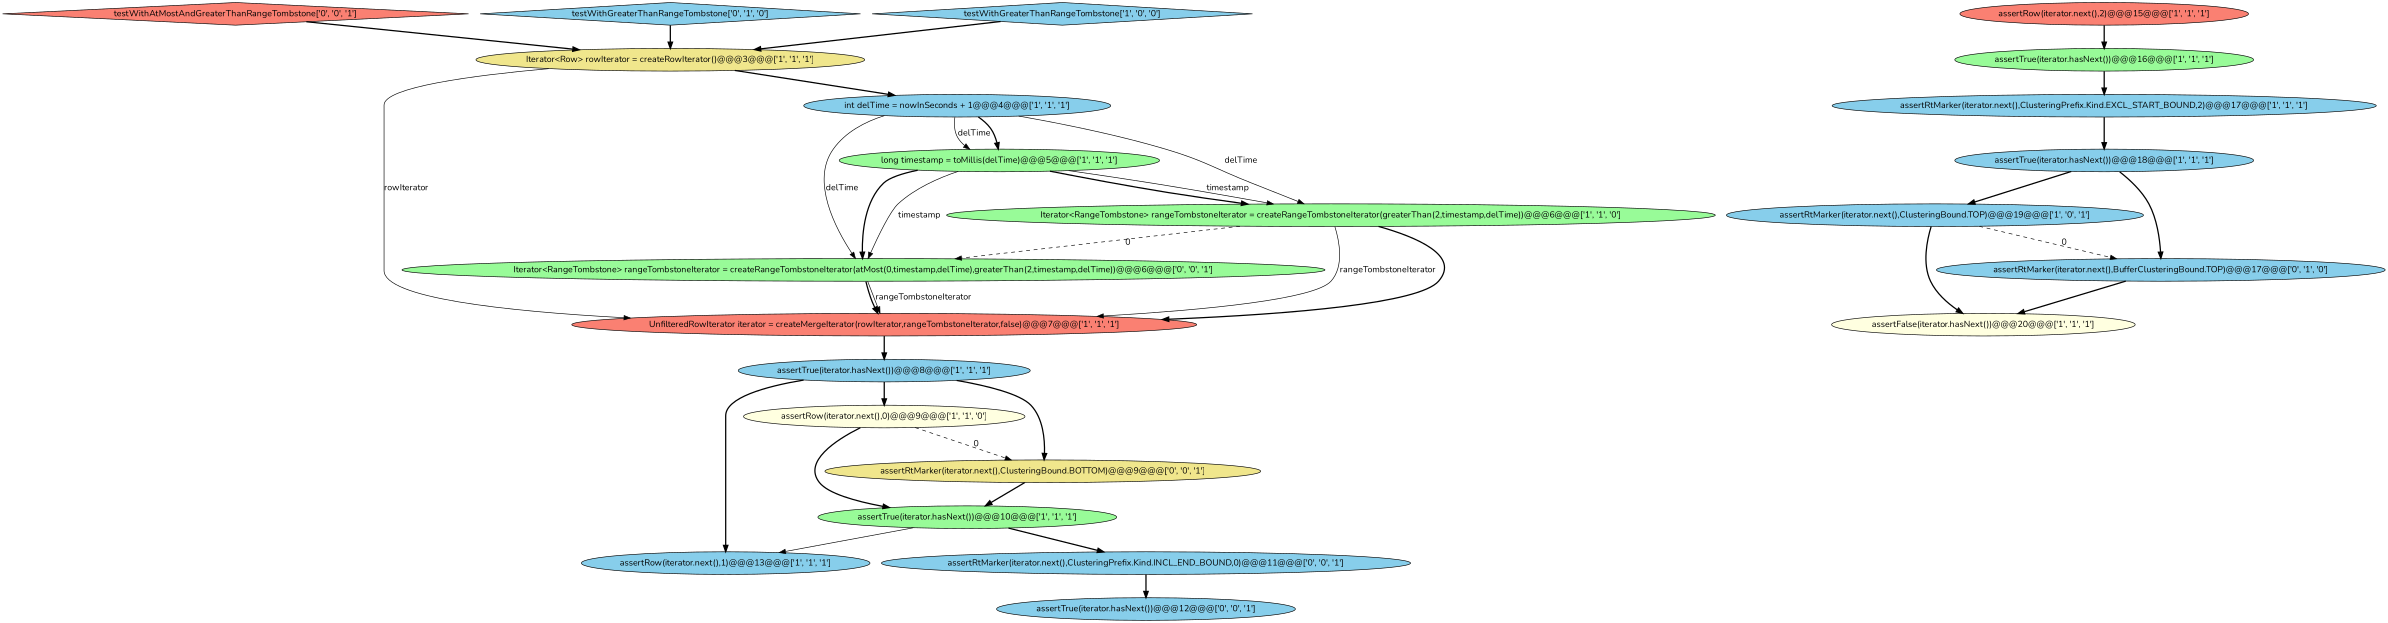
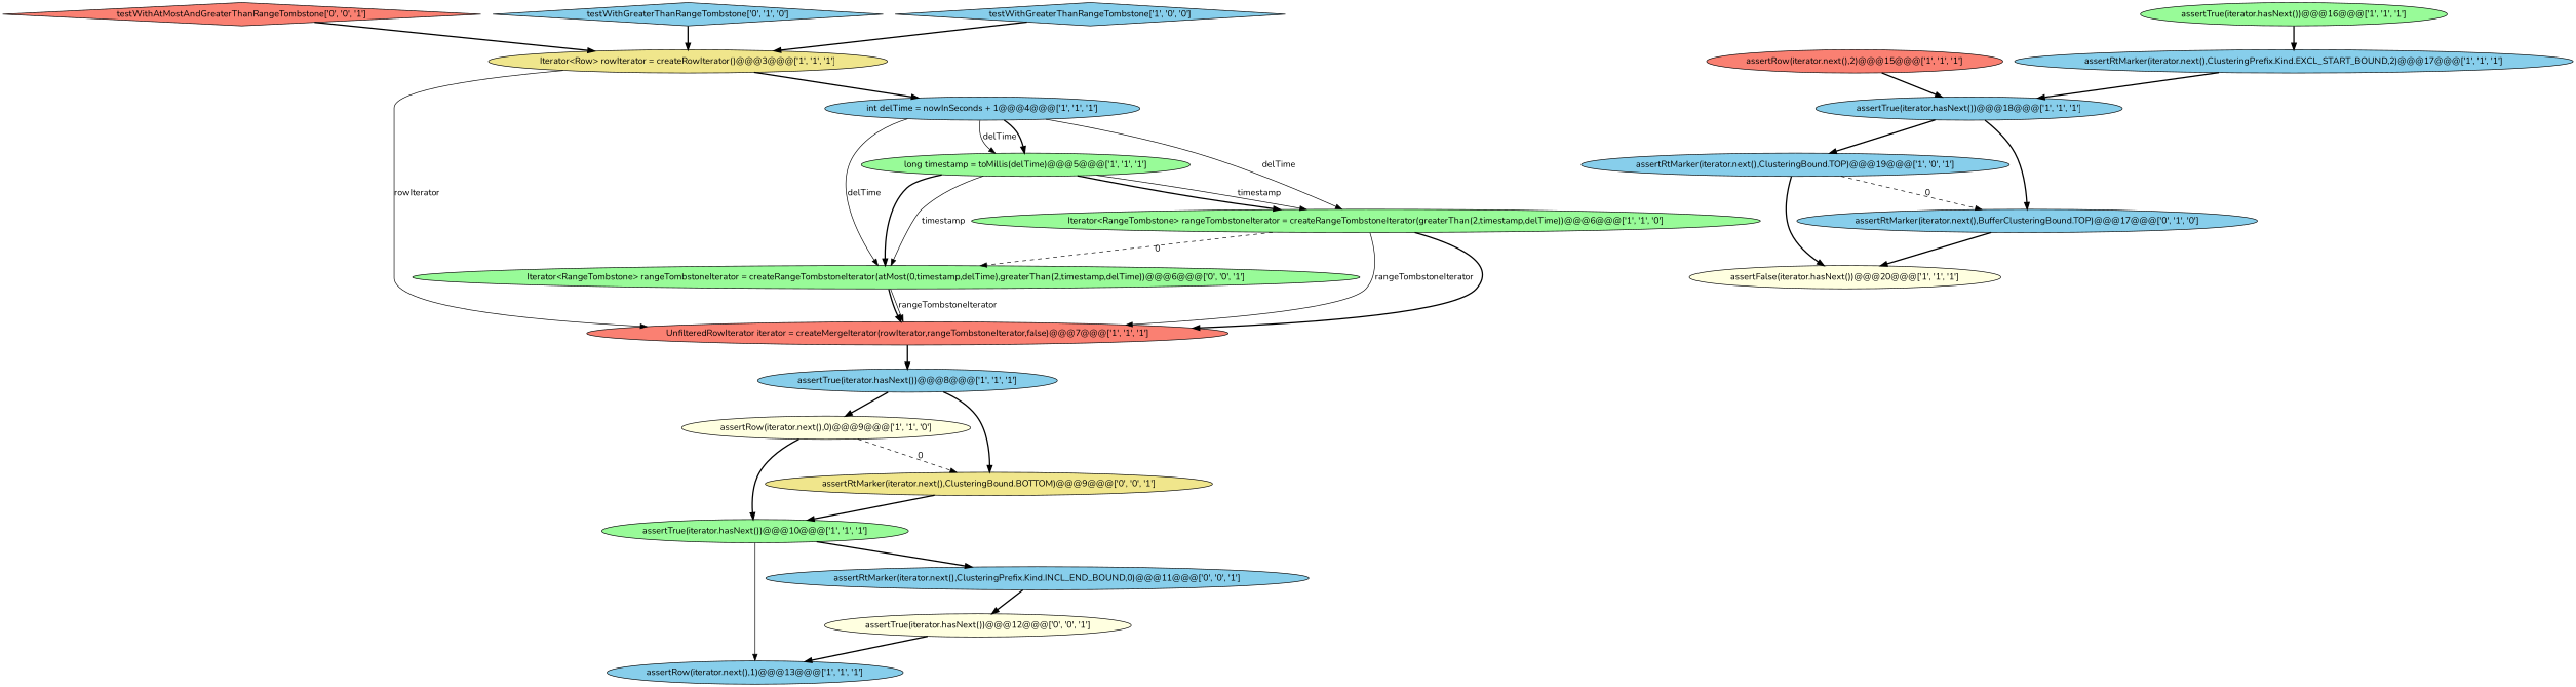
  digraph {
    fontname=Nunito
    node [fillcolor=skyblue fontname=Nunito shape=ellipse style=filled]
    edge [fontname=Nunito style=bold]
    n1 [label="assertRow(iterator.next(),1)@@@13@@@['1', '1', '1']"]
    n2 [label="assertRtMarker(iterator.next(),ClusteringPrefix.Kind.INCL_END_BOUND,0)@@@11@@@['0', '0', '1']"]
-   n3 [label="assertTrue(iterator.hasNext())@@@12@@@['0', '0', '1']"]
+   n3 [fillcolor=lightyellow label="assertTrue(iterator.hasNext())@@@12@@@['0', '0', '1']"]
    n4 [fillcolor=palegreen label="Iterator<RangeTombstone> rangeTombstoneIterator = createRangeTombstoneIterator(atMost(0,timestamp,delTime),greaterThan(2,timestamp,delTime))@@@6@@@['0', '0', '1']"]
    n5 [fillcolor=salmon label="UnfilteredRowIterator iterator = createMergeIterator(rowIterator,rangeTombstoneIterator,false)@@@7@@@['1', '1', '1']"]
    n6 [label="assertTrue(iterator.hasNext())@@@8@@@['1', '1', '1']"]
    n7 [fillcolor=salmon label="testWithAtMostAndGreaterThanRangeTombstone['0', '0', '1']" shape=diamond]
    n8 [fillcolor=khaki label="Iterator<Row> rowIterator = createRowIterator()@@@3@@@['1', '1', '1']"]
    n9 [label="int delTime = nowInSeconds + 1@@@4@@@['1', '1', '1']"]
    n10 [fillcolor=lightyellow label="assertRow(iterator.next(),0)@@@9@@@['1', '1', '0']"]
    n11 [fillcolor=palegreen label="assertTrue(iterator.hasNext())@@@10@@@['1', '1', '1']"]
    n12 [fillcolor=khaki label="assertRtMarker(iterator.next(),ClusteringBound.BOTTOM)@@@9@@@['0', '0', '1']"]
    n13 [label="assertRtMarker(iterator.next(),ClusteringPrefix.Kind.EXCL_START_BOUND,2)@@@17@@@['1', '1', '1']"]
    n14 [label="assertTrue(iterator.hasNext())@@@18@@@['1', '1', '1']"]
    n15 [label="assertRtMarker(iterator.next(),ClusteringBound.TOP)@@@19@@@['1', '0', '1']"]
    n16 [label="assertRtMarker(iterator.next(),BufferClusteringBound.TOP)@@@17@@@['0', '1', '0']"]
    n17 [fillcolor=palegreen label="long timestamp = toMillis(delTime)@@@5@@@['1', '1', '1']"]
    n18 [fillcolor=palegreen label="Iterator<RangeTombstone> rangeTombstoneIterator = createRangeTombstoneIterator(greaterThan(2,timestamp,delTime))@@@6@@@['1', '1', '0']"]
    n19 [label="testWithGreaterThanRangeTombstone['0', '1', '0']" shape=diamond]
    n20 [fillcolor=lightyellow label="assertFalse(iterator.hasNext())@@@20@@@['1', '1', '1']"]
    n21 [label="testWithGreaterThanRangeTombstone['1', '0', '0']" shape=diamond]
    n22 [fillcolor=salmon label="assertRow(iterator.next(),2)@@@15@@@['1', '1', '1']"]
    n23 [fillcolor=palegreen label="assertTrue(iterator.hasNext())@@@16@@@['1', '1', '1']"]
    n2 -> n3
-   n6 -> n1
+   n3 -> n1
    n4 -> n5
    n4 -> n5 [label=rangeTombstoneIterator style=solid]
    n5 -> n6
    n6 -> n10
    n6 -> n12
    n7 -> n8
    n8 -> n5 [label=rowIterator style=solid]
    n8 -> n9
    n9 -> n4 [label=delTime style=solid]
    n9 -> n17 [label=delTime style=solid]
    n9 -> n17
    n9 -> n18 [label=delTime style=solid]
    n10 -> n11
    n10 -> n12 [label=0 style=dashed]
    n11 -> n1 [style=solid]
    n11 -> n2
    n12 -> n11
    n13 -> n14
    n14 -> n15
    n14 -> n16
    n15 -> n16 [label=0 style=dashed]
    n15 -> n20
    n16 -> n20
    n17 -> n4
    n17 -> n4 [label=timestamp style=solid]
    n17 -> n18
    n17 -> n18 [label=timestamp style=solid]
    n18 -> n4 [label=0 style=dashed]
    n18 -> n5 [label=rangeTombstoneIterator style=solid]
    n18 -> n5
    n19 -> n8
    n21 -> n8
-   n22 -> n23
+   n22 -> n14
    n23 -> n13
  }
